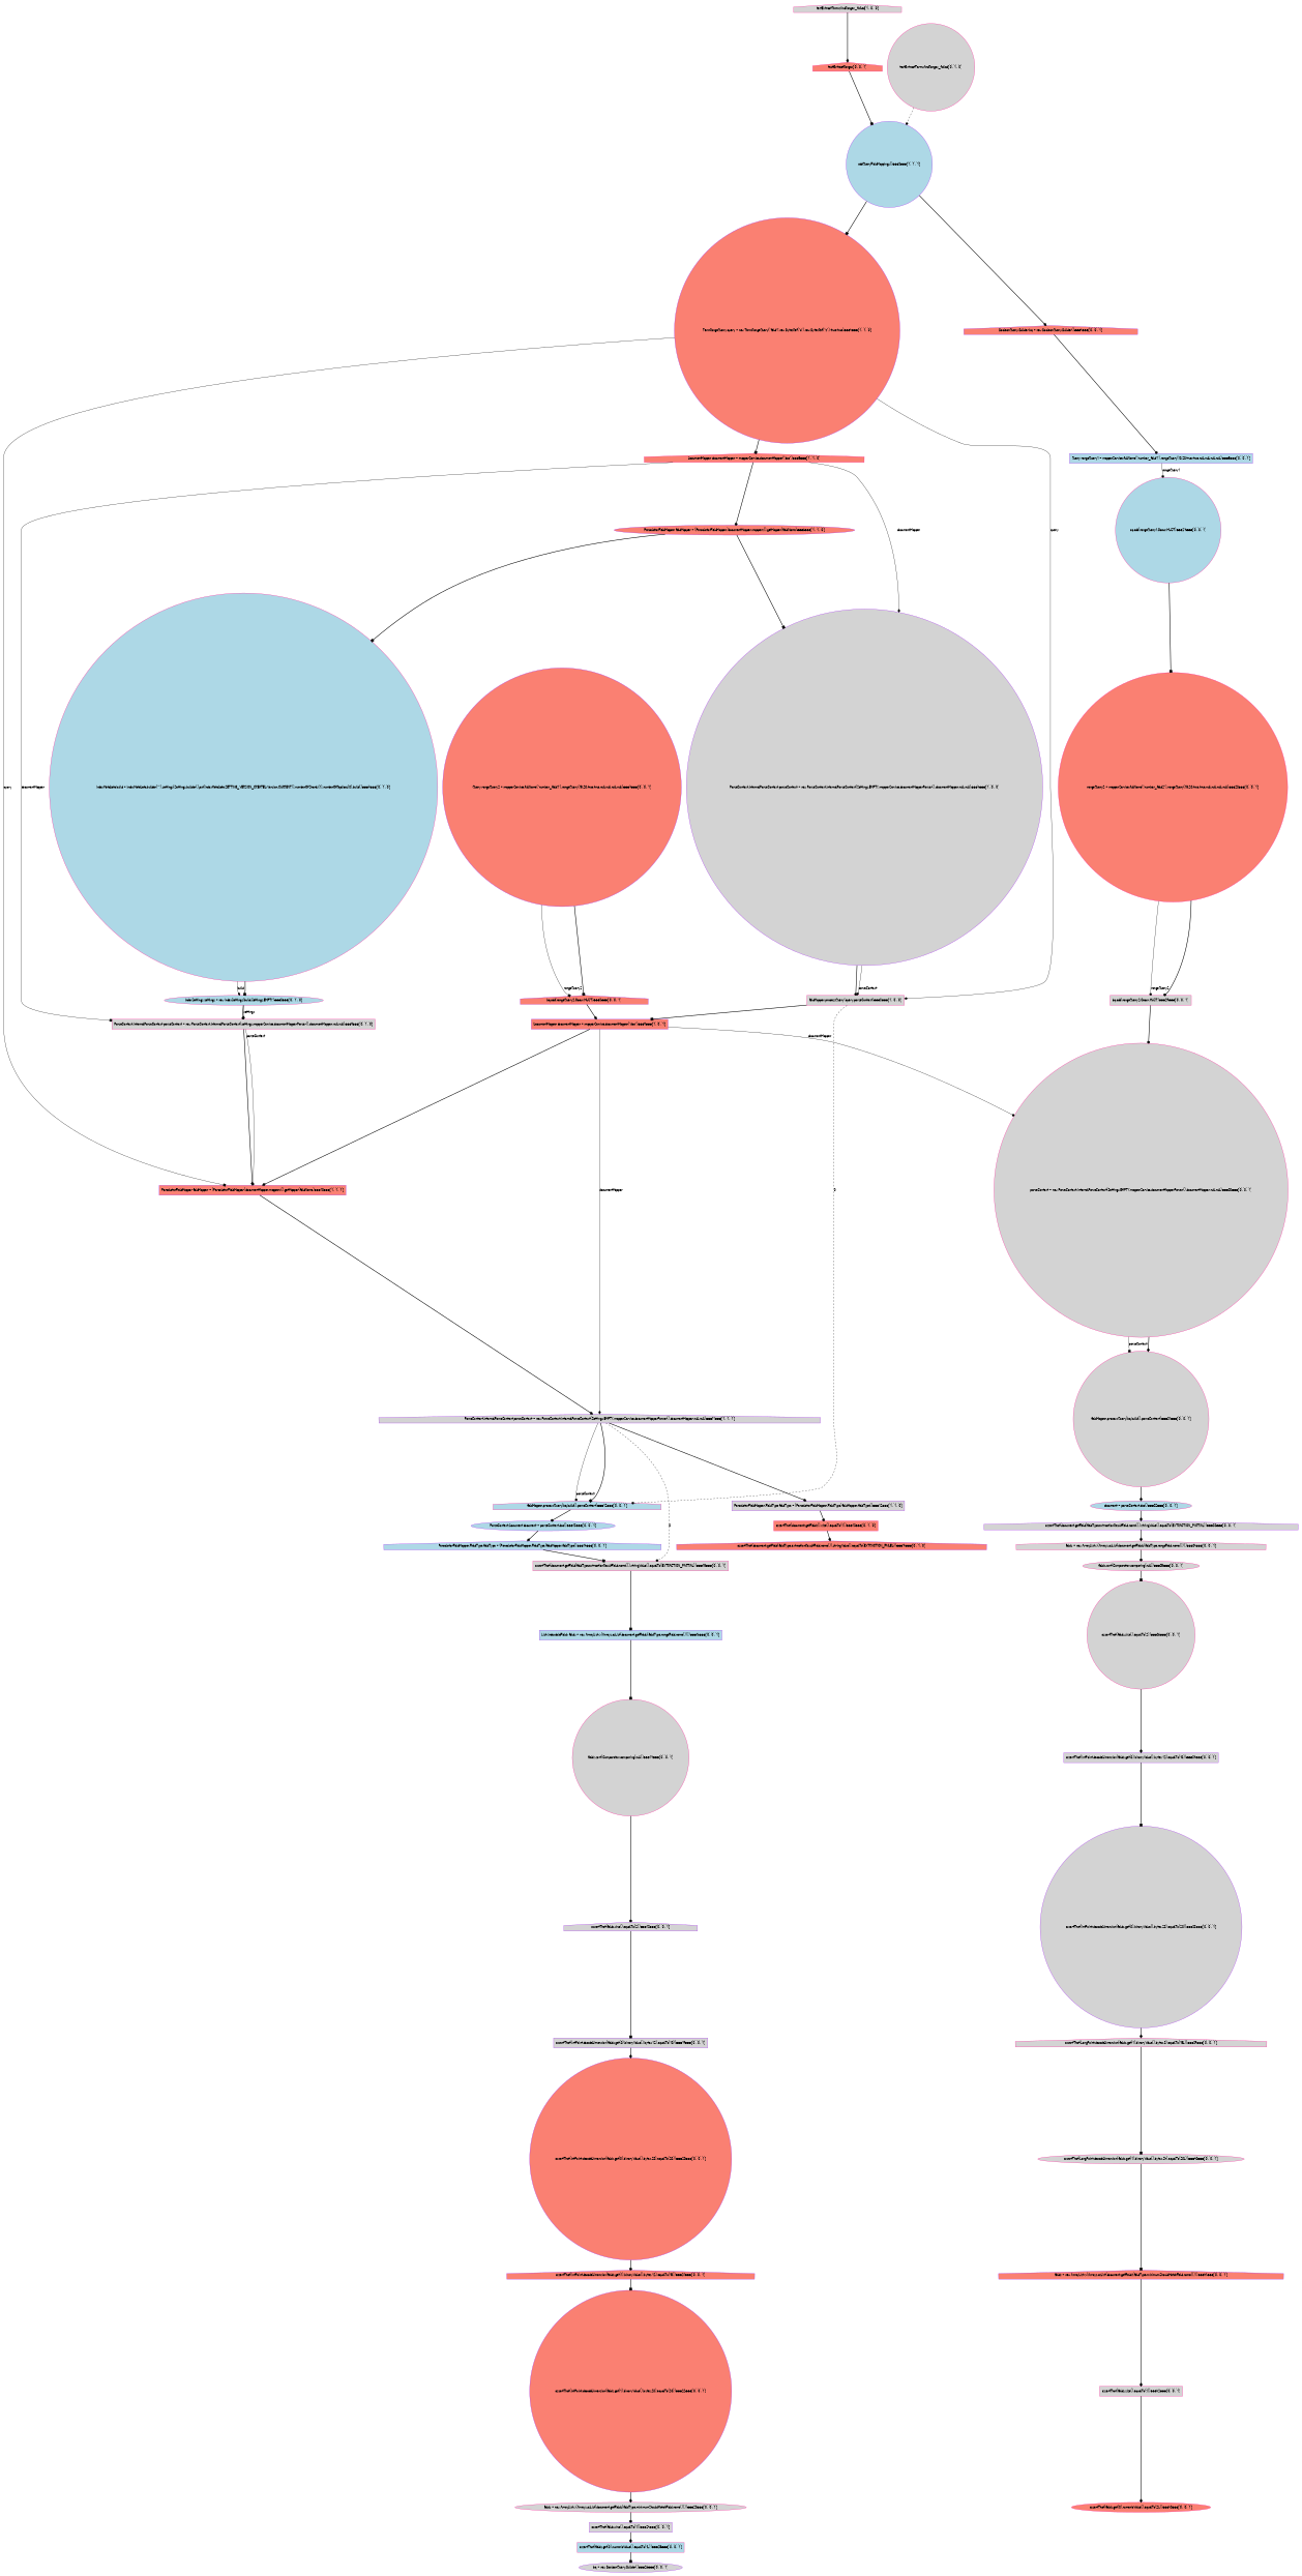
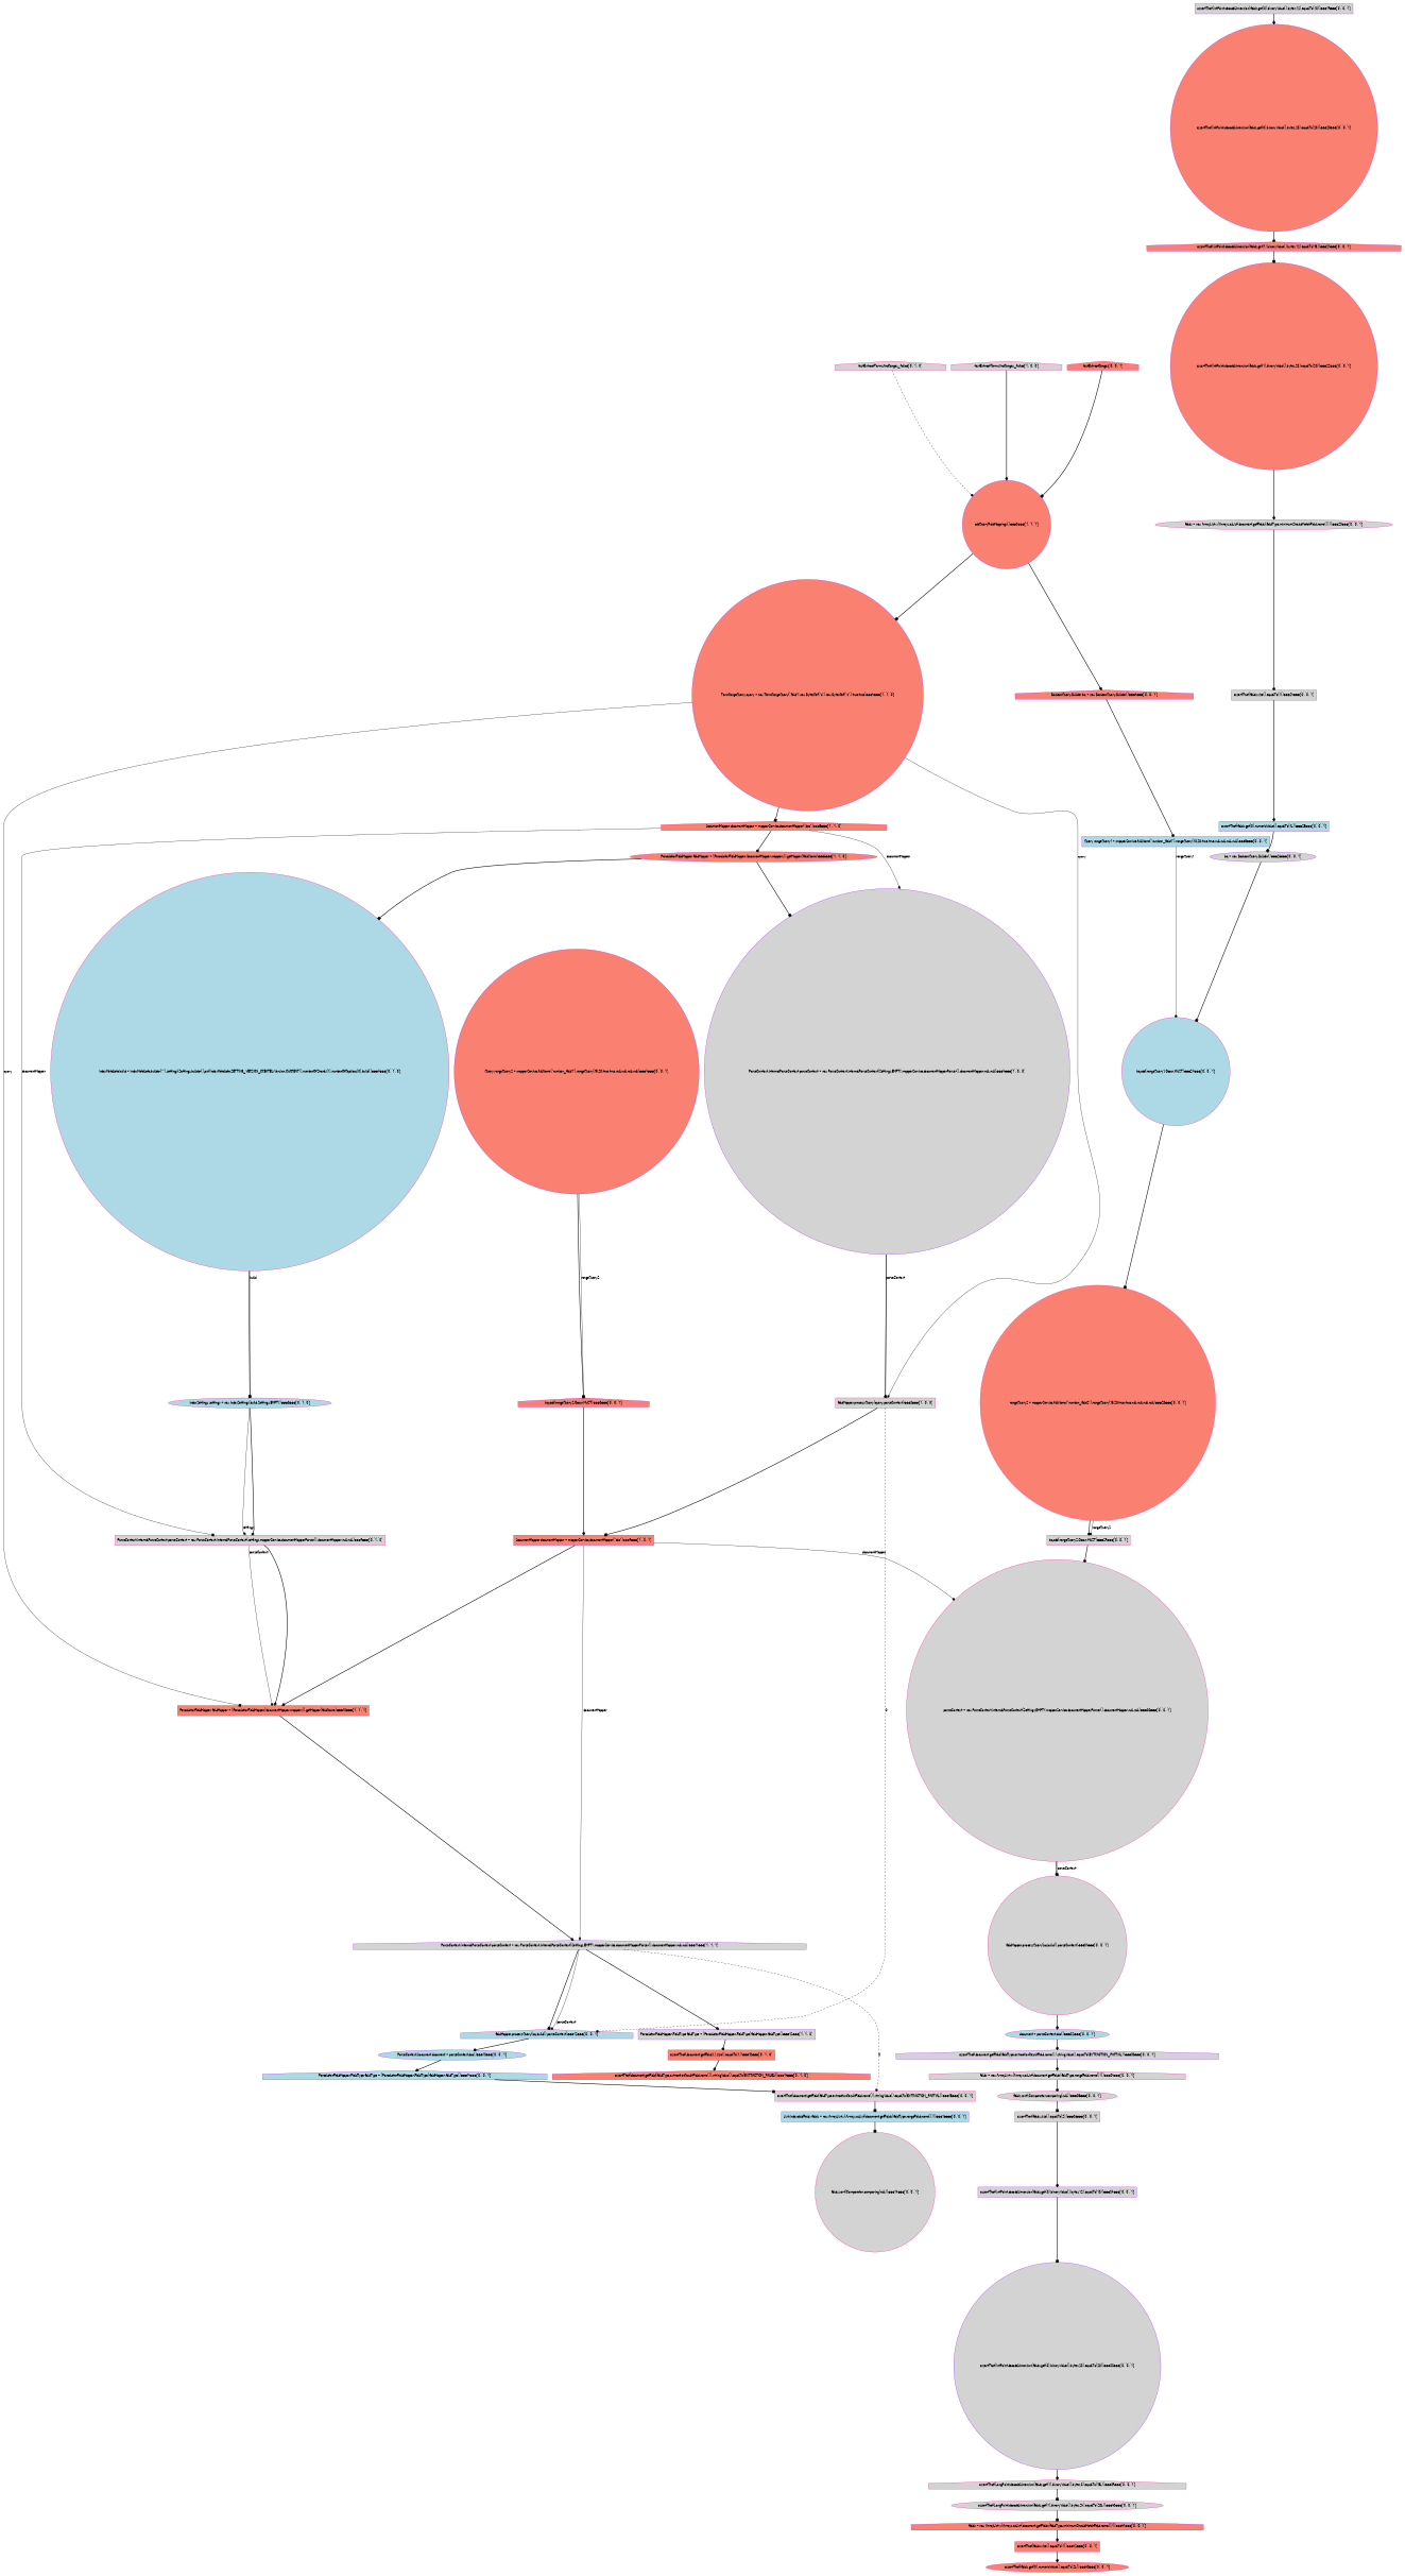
  digraph {
    fontname="Patrick Hand"
    node [color=purple fillcolor=lightgrey fontname="Patrick Hand" shape=box style=filled]
    edge [arrowhead=diamond fontname="Patrick Hand" style=bold]
    n1 [fillcolor=salmon label="PercolatorFieldMapper fieldMapper = (PercolatorFieldMapper)documentMapper.mappers().getMapper(fieldName)@@@6@@@['1', '1', '0']" shape=ellipse]
    n2 [color=deeppink fillcolor=lightblue label="IndexMetaData build = IndexMetaData.builder(\"\").settings(Settings.builder().put(IndexMetaData.SETTING_VERSION_CREATED,Version.CURRENT)).numberOfShards(1).numberOfReplicas(0).build()@@@7@@@['0', '1', '0']" shape=circle]
    n3 [label="ParseContext.InternalParseContext parseContext = new ParseContext.InternalParseContext(Settings.EMPTY,mapperService.documentMapperParser(),documentMapper,null,null)@@@7@@@['1', '0', '0']" shape=circle]
    n4 [color=deeppink fillcolor=lightblue label="IndexSettings settings = new IndexSettings(build,Settings.EMPTY)@@@8@@@['0', '1', '0']" shape=ellipse]
    n5 [color=deeppink label="fieldMapper.processQuery(query,parseContext)@@@8@@@['1', '0', '0']"]
    n6 [fillcolor=lightblue label="Query rangeQuery1 = mapperService.fullName(\"number_field1\").rangeQuery(10,20,true,true,null,null,null,null)@@@5@@@['0', '0', '1']"]
    n7 [color=deeppink fillcolor=lightblue label="bq.add(rangeQuery1,Occur.MUST)@@@27@@@['0', '0', '1']" shape=circle]
    n8 [color=deeppink fillcolor=salmon label="rangeQuery2 = mapperService.fullName(\"number_field2\").rangeQuery(15,20,true,true,null,null,null,null)@@@28@@@['0', '0', '1']" shape=circle]
    n9 [fillcolor=salmon label="assertThat(IntPoint.decodeDimension(fields.get(0).binaryValue().bytes,28),equalTo(20))@@@20@@@['0', '0', '1']" shape=circle]
    n10 [fillcolor=salmon label="assertThat(IntPoint.decodeDimension(fields.get(1).binaryValue().bytes,12),equalTo(15))@@@21@@@['0', '0', '1']" shape=house]
    n11 [fillcolor=salmon label="assertThat(IntPoint.decodeDimension(fields.get(1).binaryValue().bytes,28),equalTo(20))@@@22@@@['0', '0', '1']" shape=circle]
    n12 [fillcolor=salmon label="bq.add(rangeQuery2,Occur.MUST)@@@8@@@['0', '0', '1']" shape=house]
    n13 [fillcolor=salmon label="DocumentMapper documentMapper = mapperService.documentMapper(\"doc\")@@@9@@@['1', '0', '1']"]
    n14 [fillcolor=salmon label="PercolatorFieldMapper fieldMapper = (PercolatorFieldMapper)documentMapper.mappers().getMapper(fieldName)@@@10@@@['1', '1', '1']"]
    n15 [color=deeppink label="parseContext = new ParseContext.InternalParseContext(Settings.EMPTY,mapperService.documentMapperParser(),documentMapper,null,null)@@@30@@@['0', '0', '1']" shape=circle]
    n16 [label="ParseContext.InternalParseContext parseContext = new ParseContext.InternalParseContext(Settings.EMPTY,mapperService.documentMapperParser(),documentMapper,null,null)@@@11@@@['1', '1', '1']" shape=house]
    n17 [color=deeppink fillcolor=salmon label="DocumentMapper documentMapper = mapperService.documentMapper(\"doc\")@@@5@@@['1', '1', '0']" shape=house]
    n18 [color=deeppink label="ParseContext.InternalParseContext parseContext = new ParseContext.InternalParseContext(settings,mapperService.documentMapperParser(),documentMapper,null,null)@@@9@@@['0', '1', '0']"]
    n19 [fillcolor=salmon label="Query rangeQuery2 = mapperService.fullName(\"number_field1\").rangeQuery(15,20,true,true,null,null,null,null)@@@7@@@['0', '0', '1']" shape=circle]
    n20 [color=deeppink fillcolor=salmon label="testExtractRanges['0', '0', '1']" shape=house]
-   n21 [fillcolor=lightblue label="addQueryFieldMappings()@@@3@@@['1', '1', '1']" shape=circle]
+   n21 [fillcolor=salmon label="addQueryFieldMappings()@@@3@@@['1', '1', '1']" shape=circle]
    n22 [fillcolor=salmon label="TermRangeQuery query = new TermRangeQuery(\"field1\",new BytesRef(\"a\"),new BytesRef(\"z\"),true,true)@@@4@@@['1', '1', '0']" shape=circle]
    n23 [fillcolor=salmon label="BooleanQuery.Builder bq = new BooleanQuery.Builder()@@@4@@@['0', '0', '1']" shape=house]
    n24 [color=deeppink fillcolor=salmon label="assertThat(document.getFields().size(),equalTo(1))@@@13@@@['0', '1', '0']"]
    n25 [fillcolor=salmon label="assertThat(document.getField(fieldType.extractionResultField.name()).stringValue(),equalTo(EXTRACTION_FAILED))@@@14@@@['0', '1', '0']" shape=house]
    n26 [color=deeppink fillcolor=lightblue label="fieldMapper.processQuery(bq.build(),parseContext)@@@12@@@['0', '0', '1']" shape=house]
    n27 [color=deeppink label="bq.add(rangeQuery2,Occur.MUST)@@@29@@@['0', '0', '1']"]
    n28 [color=deeppink fillcolor=salmon label="assertThat(fields.get(0).numericValue(),equalTo(2L))@@@43@@@['0', '0', '1']" shape=ellipse]
    n29 [color=deeppink label="fieldMapper.processQuery(bq.build(),parseContext)@@@31@@@['0', '0', '1']" shape=circle]
    n30 [color=deeppink fillcolor=lightblue label="document = parseContext.doc()@@@32@@@['0', '0', '1']" shape=ellipse]
    n31 [color=deeppink label="assertThat(document.getField(fieldType.extractionResultField.name()).stringValue(),equalTo(EXTRACTION_PARTIAL))@@@15@@@['0', '0', '1']"]
    n32 [fillcolor=lightblue label="List<IndexableField> fields = new ArrayList<>(Arrays.asList(document.getFields(fieldType.rangeField.name())))@@@16@@@['0', '0', '1']"]
    n33 [color=deeppink label="fields.sort(Comparator.comparing(null))@@@17@@@['0', '0', '1']" shape=circle]
-   n34 [label="assertThat(fields.size(),equalTo(2))@@@18@@@['0', '0', '1']" shape=house]
    n35 [color=deeppink label="fields.sort(Comparator.comparing(null))@@@35@@@['0', '0', '1']" shape=ellipse]
-   n36 [color=deeppink label="assertThat(fields.size(),equalTo(2))@@@36@@@['0', '0', '1']" shape=circle]
+   n36 [color=deeppink label="assertThat(fields.size(),equalTo(2))@@@36@@@['0', '0', '1']"]
    n37 [label="assertThat(IntPoint.decodeDimension(fields.get(0).binaryValue().bytes,12),equalTo(10))@@@37@@@['0', '0', '1']"]
    n38 [label="PercolatorFieldMapper.FieldType fieldType = (PercolatorFieldMapper.FieldType)fieldMapper.fieldType()@@@12@@@['1', '1', '0']"]
    n39 [fillcolor=lightblue label="ParseContext.Document document = parseContext.doc()@@@13@@@['0', '0', '1']" shape=ellipse]
    n40 [fillcolor=lightblue label="PercolatorFieldMapper.FieldType fieldType = (PercolatorFieldMapper.FieldType)fieldMapper.fieldType()@@@14@@@['0', '0', '1']" shape=house]
-   n41 [color=deeppink label="assertThat(fields.size(),equalTo(1))@@@42@@@['0', '0', '1']"]
+   n41 [color=deeppink fillcolor=salmon label="assertThat(fields.size(),equalTo(1))@@@42@@@['0', '0', '1']"]
    n42 [color=deeppink label="fields = new ArrayList<>(Arrays.asList(document.getFields(fieldType.minimumShouldMatchField.name())))@@@23@@@['0', '0', '1']" shape=ellipse]
    n43 [label="assertThat(fields.size(),equalTo(1))@@@24@@@['0', '0', '1']"]
    n44 [color=deeppink label="assertThat(LongPoint.decodeDimension(fields.get(1).binaryValue().bytes,24),equalTo(20L))@@@40@@@['0', '0', '1']" shape=ellipse]
    n45 [fillcolor=salmon label="fields = new ArrayList<>(Arrays.asList(document.getFields(fieldType.minimumShouldMatchField.name())))@@@41@@@['0', '0', '1']" shape=house]
    n46 [label="assertThat(document.getField(fieldType.extractionResultField.name()).stringValue(),equalTo(EXTRACTION_PARTIAL))@@@33@@@['0', '0', '1']" shape=house]
    n47 [color=deeppink label="fields = new ArrayList<>(Arrays.asList(document.getFields(fieldType.rangeField.name())))@@@34@@@['0', '0', '1']" shape=house]
    n48 [color=deeppink fillcolor=lightblue label="assertThat(fields.get(0).numericValue(),equalTo(1L))@@@25@@@['0', '0', '1']"]
    n49 [label="assertThat(IntPoint.decodeDimension(fields.get(0).binaryValue().bytes,12),equalTo(10))@@@19@@@['0', '0', '1']"]
-   n50 [color=deeppink label="testExtractTermsAndRanges_failed['0', '1', '0']" shape=circle]
+   n50 [color=deeppink label="testExtractTermsAndRanges_failed['0', '1', '0']" shape=house]
    n51 [label="assertThat(IntPoint.decodeDimension(fields.get(0).binaryValue().bytes,28),equalTo(20))@@@38@@@['0', '0', '1']" shape=circle]
    n52 [color=deeppink label="assertThat(LongPoint.decodeDimension(fields.get(1).binaryValue().bytes,8),equalTo(15L))@@@39@@@['0', '0', '1']" shape=house]
    n53 [color=deeppink label="testExtractTermsAndRanges_failed['1', '0', '0']" shape=house]
    n54 [label="bq = new BooleanQuery.Builder()@@@26@@@['0', '0', '1']" shape=ellipse]
    n1 -> n2 [arrowhead=box]
    n1 -> n3 [arrowhead=box]
    n2 -> n4 [arrowhead=box]
    n2 -> n4 [label=build style=solid]
    n3 -> n5 [arrowhead=dot]
    n3 -> n5 [label=parseContext style=solid]
    n4 -> n18 [label=settings style=solid]
    n4 -> n18 [arrowhead=dot]
    n5 -> n13 [arrowhead=box]
    n5 -> n26 [arrowhead=dot label=0 style=dashed]
    n6 -> n7 [arrowhead=dot label=rangeQuery1 style=solid]
    n7 -> n8 [arrowhead=box]
    n8 -> n27 [arrowhead=dot label=rangeQuery2 style=solid]
    n8 -> n27 [arrowhead=dot]
    n9 -> n10 [arrowhead=dot]
    n10 -> n11 [arrowhead=box]
    n11 -> n42
    n12 -> n13
    n13 -> n14
    n13 -> n15 [arrowhead=dot label=documentMapper style=solid]
    n13 -> n16 [label=documentMapper style=solid]
    n14 -> n16
    n15 -> n29
    n15 -> n29 [arrowhead=box label=parseContext style=solid]
    n16 -> n26 [arrowhead=box]
    n16 -> n26 [arrowhead=dot label=parseContext style=solid]
    n16 -> n31 [arrowhead=dot label=0 style=dashed]
    n16 -> n38
    n17 -> n1 [arrowhead=dot]
    n17 -> n3 [label=documentMapper style=solid]
    n17 -> n18 [arrowhead=box label=documentMapper style=solid]
    n18 -> n14
    n18 -> n14 [arrowhead=dot label=parseContext style=solid]
    n19 -> n12 [arrowhead=box]
    n19 -> n12 [arrowhead=box label=rangeQuery2 style=solid]
    n20 -> n21 [arrowhead=box]
    n21 -> n22 [arrowhead=box]
    n21 -> n23
    n22 -> n5 [label=query style=solid]
    n22 -> n14 [arrowhead=box label=query style=solid]
    n22 -> n17 [arrowhead=box]
    n23 -> n6 [arrowhead=dot]
    n24 -> n25
    n26 -> n39 [arrowhead=dot]
    n27 -> n15 [arrowhead=dot]
    n29 -> n30
    n30 -> n46
    n31 -> n32 [arrowhead=box]
    n32 -> n33 [arrowhead=box]
-   n33 -> n34 [arrowhead=dot]
-   n34 -> n49 [arrowhead=box]
    n35 -> n36 [arrowhead=box]
    n36 -> n37
    n37 -> n51 [arrowhead=box]
    n38 -> n24 [arrowhead=dot]
    n39 -> n40
    n40 -> n31 [arrowhead=box]
    n41 -> n28
    n42 -> n43 [arrowhead=dot]
    n43 -> n48
    n44 -> n45 [arrowhead=box]
    n45 -> n41
    n46 -> n47
    n47 -> n35 [arrowhead=dot]
    n48 -> n54 [arrowhead=box]
    n49 -> n9
    n50 -> n21 [arrowhead=dot style=dashed]
    n51 -> n52
    n52 -> n44 [arrowhead=box]
-   n53 -> n20
+   n53 -> n21
+   n54 -> n7 [arrowhead=box]
  }
